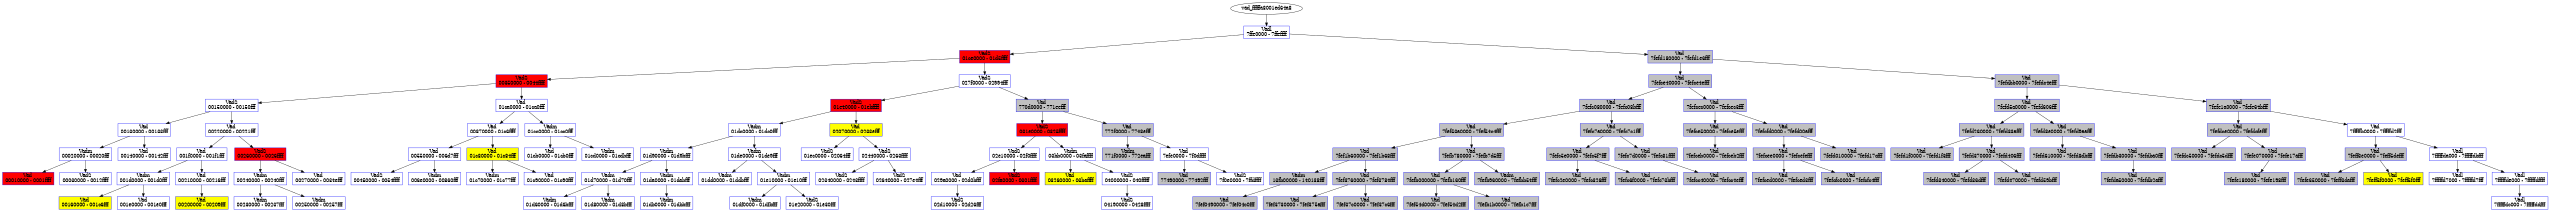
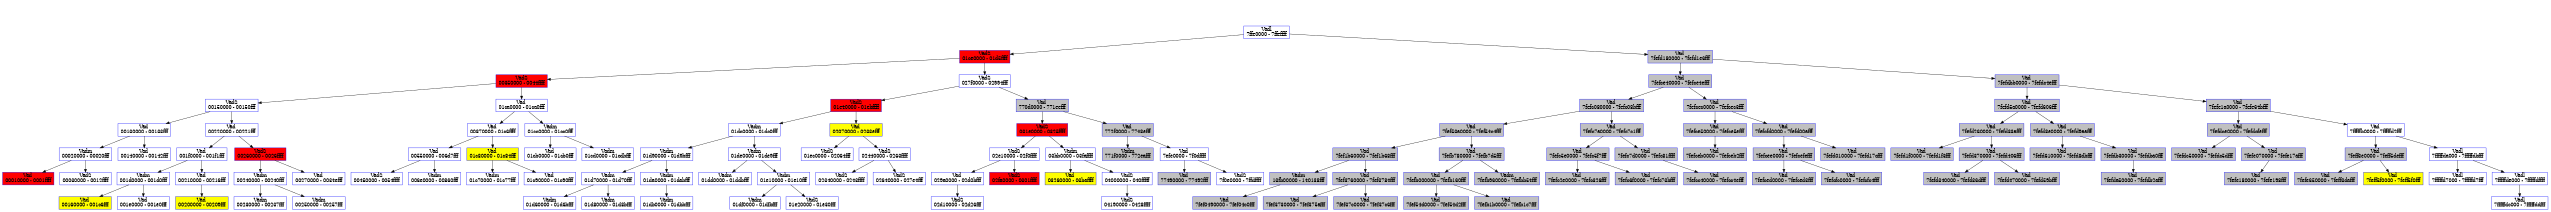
  digraph {
    rankdir=TB
    node [color=blue fillcolor=white shape=record style=filled]
    n1 [label="{ Vadl\n7ffe0000 - 7ffeffff }"]
-   vad_fffffa8001ed64a8 [color="" fillcolor="" shape="" style=""]
    n3 [fillcolor=red label="{ VadS\n01ce0000 - 01d5ffff }"]
    n4 [fillcolor=gray label="{ Vad \n7fefd180000 - 7fefd1e6fff }"]
    n5 [fillcolor=red label="{ VadS\n00350000 - 0044ffff }"]
    n6 [label="{ VadS\n027f0000 - 02994fff }"]
    n7 [label="{ VadS\n00150000 - 00150fff }"]
    n8 [label="{ Vad \n01ca0000 - 01ca0fff }"]
    n9 [label="{ Vad \n00130000 - 00133fff }"]
    n10 [label="{ Vad \n00220000 - 00221fff }"]
    n11 [label="{ Vadm\n00020000 - 00020fff }"]
    n12 [label="{ Vad \n00140000 - 00142fff }"]
    n13 [fillcolor=red label="{ Vad \n00010000 - 0001ffff }"]
    n14 [label="{ VadS\n00030000 - 0012ffff }"]
    n15 [label="{ Vad \n001f0000 - 001f1fff }"]
    n16 [fillcolor=red label="{ VadS\n00260000 - 0026ffff }"]
    n17 [label="{ Vadm\n001d0000 - 001d0fff }"]
    n18 [label="{ Vad \n00210000 - 00216fff }"]
    n19 [fillcolor=yellow label="{ Vad \n00160000 - 001c6fff }"]
    n20 [label="{ Vad \n001e0000 - 001e0fff }"]
    n21 [fillcolor=yellow label="{ Vad \n00200000 - 00209fff }"]
    n22 [label="{ Vadm\n00240000 - 00240fff }"]
    n23 [label="{ Vad \n00270000 - 0034efff }"]
    n24 [label="{ Vadm\n00230000 - 00237fff }"]
    n25 [label="{ Vadm\n00250000 - 00257fff }"]
    n26 [label="{ Vad \n00870000 - 01c6ffff }"]
    n27 [label="{ Vadm\n01cc0000 - 01cc0fff }"]
    n28 [label="{ Vad \n00550000 - 006d7fff }"]
    n29 [fillcolor=yellow label="{ Vad \n01c80000 - 01c84fff }"]
    n30 [label="{ VadS\n00450000 - 0054ffff }"]
    n31 [label="{ Vadm\n006e0000 - 00860fff }"]
    n32 [label="{ Vadm\n01c70000 - 01c77fff }"]
    n33 [label="{ Vad \n01c90000 - 01c90fff }"]
    n34 [label="{ Vad \n01cb0000 - 01cb0fff }"]
    n35 [label="{ Vadm\n01cd0000 - 01cdbfff }"]
    n36 [fillcolor=red label="{ VadS\n01e40000 - 01ebffff }"]
    n37 [fillcolor=gray label="{ Vad \n770d0000 - 771eefff }"]
    n38 [label="{ Vadm\n01dc0000 - 01dc0fff }"]
    n39 [fillcolor=yellow label="{ Vad \n02070000 - 0233efff }"]
    n40 [label="{ Vadm\n01d90000 - 01d9bfff }"]
    n41 [label="{ Vadm\n01de0000 - 01de9fff }"]
    n42 [label="{ Vadm\n01d70000 - 01d70fff }"]
    n43 [label="{ Vadm\n01da0000 - 01dabfff }"]
    n44 [label="{ Vadm\n01d60000 - 01d6bfff }"]
    n45 [label="{ Vadm\n01d80000 - 01d8bfff }"]
    n46 [label="{ Vadm\n01db0000 - 01dbbfff }"]
    n47 [label="{ Vadm\n01dd0000 - 01ddbfff }"]
    n48 [label="{ Vadm\n01e10000 - 01e10fff }"]
    n49 [label="{ Vadm\n01df0000 - 01dfbfff }"]
    n50 [label="{ VadS\n01e20000 - 01e30fff }"]
    n51 [label="{ VadS\n01ec0000 - 02064fff }"]
    n52 [label="{ VadS\n02440000 - 0263ffff }"]
    n53 [label="{ VadS\n02340000 - 0243ffff }"]
    n54 [label="{ VadS\n02640000 - 027e4fff }"]
    n55 [fillcolor=red label="{ VadS\n031e0000 - 0325ffff }"]
    n56 [fillcolor=gray label="{ Vad \n772f0000 - 7748efff }"]
    n57 [label="{ VadS\n02e10000 - 02f0ffff }"]
    n58 [label="{ Vadm\n03bb0000 - 03faffff }"]
    n59 [label="{ Vad \n029a0000 - 02d0bfff }"]
    n60 [fillcolor=red label="{ VadS\n02fa0000 - 0301ffff }"]
    n61 [label="{ VadS\n02d10000 - 02d26fff }"]
    n62 [fillcolor=yellow label="{ Vad \n03260000 - 03baffff }"]
    n63 [label="{ VadS\n04000000 - 040fffff }"]
    n64 [label="{ VadS\n04190000 - 0428ffff }"]
    n65 [fillcolor=gray label="{ Vadm\n771f0000 - 772eafff }"]
    n66 [label="{ Vad \n7efe0000 - 7f0dffff }"]
    n67 [fillcolor=gray label="{ Vad \n77490000 - 77492fff }"]
    n68 [label="{ VadS\n7f0e0000 - 7ffdffff }"]
    n69 [fillcolor=gray label="{ Vad \n7fefce40000 - 7fefce4efff }"]
    n70 [fillcolor=gray label="{ Vad \n7fefdbb0000 - 7fefdc4efff }"]
    n71 [fillcolor=gray label="{ Vad \n7fefc080000 - 7fefc08bfff }"]
    n72 [fillcolor=gray label="{ Vad \n7fefcec0000 - 7fefcec3fff }"]
    n73 [fillcolor=gray label="{ Vad \n7fef53a0000 - 7fef54c4fff }"]
    n74 [fillcolor=gray label="{ Vad \n7fefc7a0000 - 7fefc7c1fff }"]
    n75 [fillcolor=gray label="{ Vad \n7fef1b60000 - 7fef1b68fff }"]
    n76 [fillcolor=gray label="{ Vad \n7fefb780000 - 7fefb7d5fff }"]
    n77 [fillcolor=gray label="{ Vadm\n13fb00000 - 140138fff }"]
    n78 [fillcolor=gray label="{ Vad \n7fef3760000 - 7fef3784fff }"]
    n79 [fillcolor=gray label="{ Vad \n7fef0490000 - 7fef04c0fff }"]
    n80 [fillcolor=gray label="{ Vad \n7fef3730000 - 7fef375afff }"]
    n81 [fillcolor=gray label="{ Vad \n7fef37c0000 - 7fef37c6fff }"]
    n82 [fillcolor=gray label="{ Vad \n7fefb000000 - 7fefb160fff }"]
    n83 [fillcolor=gray label="{ Vadm\n7fefb960000 - 7fefbb54fff }"]
    n84 [fillcolor=gray label="{ Vad \n7fef54d0000 - 7fef54d2fff }"]
    n85 [fillcolor=gray label="{ Vad \n7fefb1b0000 - 7fefb1c7fff }"]
    n86 [fillcolor=gray label="{ Vad \n7fefc5e0000 - 7fefc5f7fff }"]
    n87 [fillcolor=gray label="{ Vad \n7fefc7d0000 - 7fefc81ffff }"]
    n88 [fillcolor=gray label="{ Vad \n7fefc2e0000 - 7fefc326fff }"]
    n89 [fillcolor=gray label="{ Vad \n7fefc6f0000 - 7fefc73bfff }"]
    n90 [fillcolor=gray label="{ Vad \n7fefcc40000 - 7fefcc4efff }"]
    n91 [fillcolor=gray label="{ Vad \n7fefce50000 - 7fefce5efff }"]
    n92 [fillcolor=gray label="{ Vad \n7fefcfd0000 - 7fefd00afff }"]
    n93 [fillcolor=gray label="{ Vad \n7fefceb0000 - 7fefceb2fff }"]
    n94 [fillcolor=gray label="{ Vad \n7fefcee0000 - 7fefcefefff }"]
    n95 [fillcolor=gray label="{ Vad \n7fefd010000 - 7fefd17cfff }"]
    n96 [fillcolor=gray label="{ Vad \n7fefced0000 - 7fefced3fff }"]
    n97 [fillcolor=gray label="{ Vad \n7fefcfc0000 - 7fefcfc4fff }"]
    n98 [fillcolor=gray label="{ Vad \n7fefd5a0000 - 7fefd606fff }"]
    n99 [fillcolor=gray label="{ Vad \n7fefe1a0000 - 7fefe64bfff }"]
    n100 [fillcolor=gray label="{ Vad \n7fefd260000 - 7fefd33afff }"]
    n101 [fillcolor=gray label="{ Vad \n7fefd8e0000 - 7fefd9aafff }"]
    n102 [fillcolor=gray label="{ Vad \n7fefd1f0000 - 7fefd1f3fff }"]
    n103 [fillcolor=gray label="{ Vad \n7fefd370000 - 7fefd406fff }"]
    n104 [fillcolor=gray label="{ Vad \n7fefd340000 - 7fefd36dfff }"]
    n105 [fillcolor=gray label="{ Vad \n7fefd470000 - 7fefd59bfff }"]
    n106 [fillcolor=gray label="{ Vad \n7fefd610000 - 7fefd8dbfff }"]
    n107 [fillcolor=gray label="{ Vad \n7fefdb30000 - 7fefdba0fff }"]
    n108 [fillcolor=gray label="{ Vad \n7fefda50000 - 7fefdb2afff }"]
    n109 [fillcolor=gray label="{ Vad \n7fefdce0000 - 7fefdcfefff }"]
    n110 [label="{ Vad \n7fffffb0000 - 7fffffd2fff }"]
    n111 [fillcolor=gray label="{ Vad \n7fefdc50000 - 7fefdc5dfff }"]
    n112 [fillcolor=gray label="{ Vad \n7fefe070000 - 7fefe17afff }"]
    n113 [fillcolor=gray label="{ Vad \n7fefe180000 - 7fefe198fff }"]
    n114 [fillcolor=gray label="{ Vad \n7feff3e0000 - 7feff5defff }"]
    n115 [label="{ Vadl\n7fffffda000 - 7fffffdbfff }"]
    n116 [fillcolor=gray label="{ Vad \n7fefe650000 - 7feff3dafff }"]
    n117 [fillcolor=yellow label="{ Vad \n7feff5f0000 - 7feff5f0fff }"]
    n118 [label="{ Vadl\n7fffffd7000 - 7fffffd7fff }"]
    n119 [label="{ Vadl\n7fffffde000 - 7fffffdffff }"]
    n120 [label="{ Vadl\n7fffffdc000 - 7fffffddfff }"]
    n1 -> n3
    n1 -> n4
-   vad_fffffa8001ed64a8 -> n1
    n3 -> n5
    n3 -> n6
    n4 -> n69
    n4 -> n70
    n5 -> n7
    n5 -> n8
    n6 -> n36
    n6 -> n37
    n7 -> n9
    n7 -> n10
    n8 -> n26
    n8 -> n27
    n9 -> n11
    n9 -> n12
    n10 -> n15
    n10 -> n16
    n11 -> n13
    n11 -> n14
    n15 -> n17
    n15 -> n18
    n16 -> n22
    n16 -> n23
    n17 -> n19
    n17 -> n20
    n18 -> n21
    n22 -> n24
    n22 -> n25
    n26 -> n28
    n26 -> n29
    n27 -> n34
    n27 -> n35
    n28 -> n30
    n28 -> n31
    n29 -> n32
    n29 -> n33
    n36 -> n38
    n36 -> n39
    n37 -> n55
    n37 -> n56
    n38 -> n40
    n38 -> n41
    n39 -> n51
    n39 -> n52
    n40 -> n42
    n40 -> n43
    n41 -> n47
    n41 -> n48
    n42 -> n44
    n42 -> n45
    n43 -> n46
    n48 -> n49
    n48 -> n50
    n52 -> n53
    n52 -> n54
    n55 -> n57
    n55 -> n58
    n56 -> n65
    n56 -> n66
    n57 -> n59
    n57 -> n60
    n58 -> n62
    n58 -> n63
    n59 -> n61
    n63 -> n64
    n66 -> n67
    n66 -> n68
    n69 -> n71
    n69 -> n72
    n70 -> n98
    n70 -> n99
    n71 -> n73
    n71 -> n74
    n72 -> n91
    n72 -> n92
    n73 -> n75
    n73 -> n76
    n74 -> n86
    n74 -> n87
    n75 -> n77
    n75 -> n78
    n76 -> n82
    n76 -> n83
    n77 -> n79
    n78 -> n80
    n78 -> n81
    n82 -> n84
    n82 -> n85
    n86 -> n88
    n86 -> n89
    n87 -> n90
    n91 -> n93
    n92 -> n94
    n92 -> n95
    n94 -> n96
    n94 -> n97
    n98 -> n100
    n98 -> n101
    n99 -> n109
    n99 -> n110
    n100 -> n102
    n100 -> n103
    n101 -> n106
    n101 -> n107
    n103 -> n104
    n103 -> n105
    n107 -> n108
    n109 -> n111
    n109 -> n112
    n110 -> n114
    n110 -> n115
    n112 -> n113
    n114 -> n116
    n114 -> n117
    n115 -> n118
    n115 -> n119
    n119 -> n120
  }
